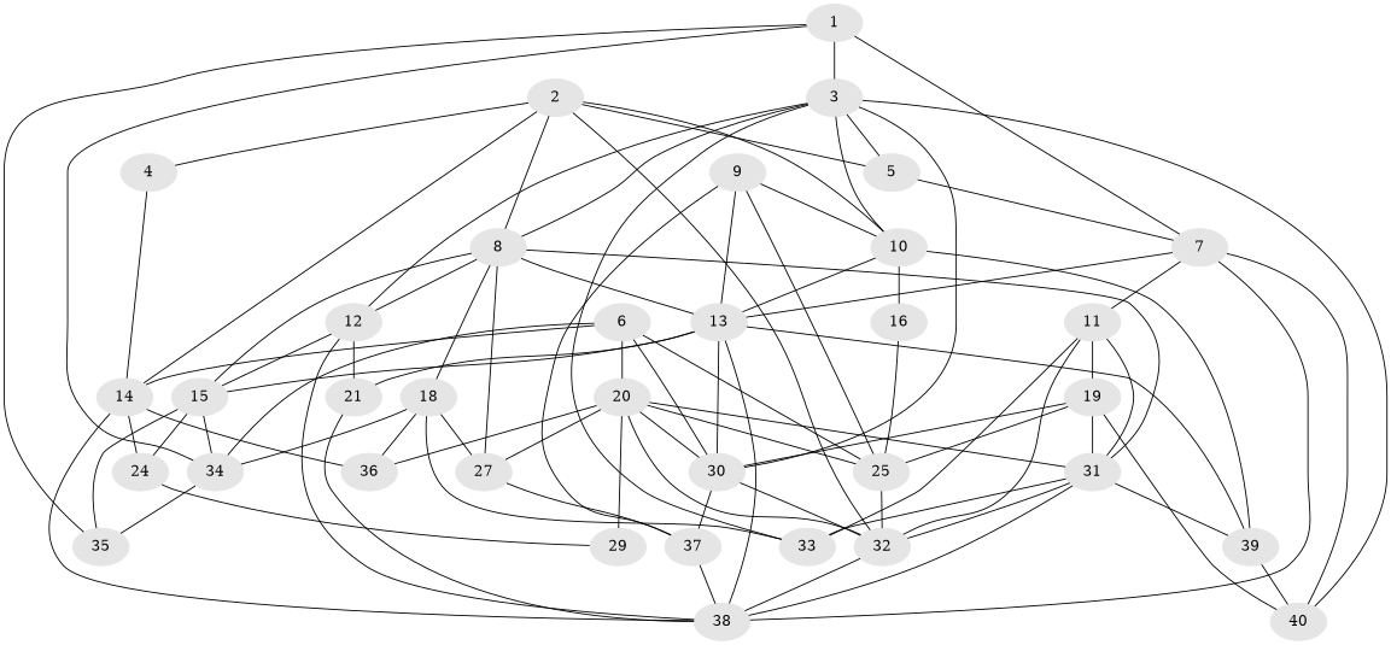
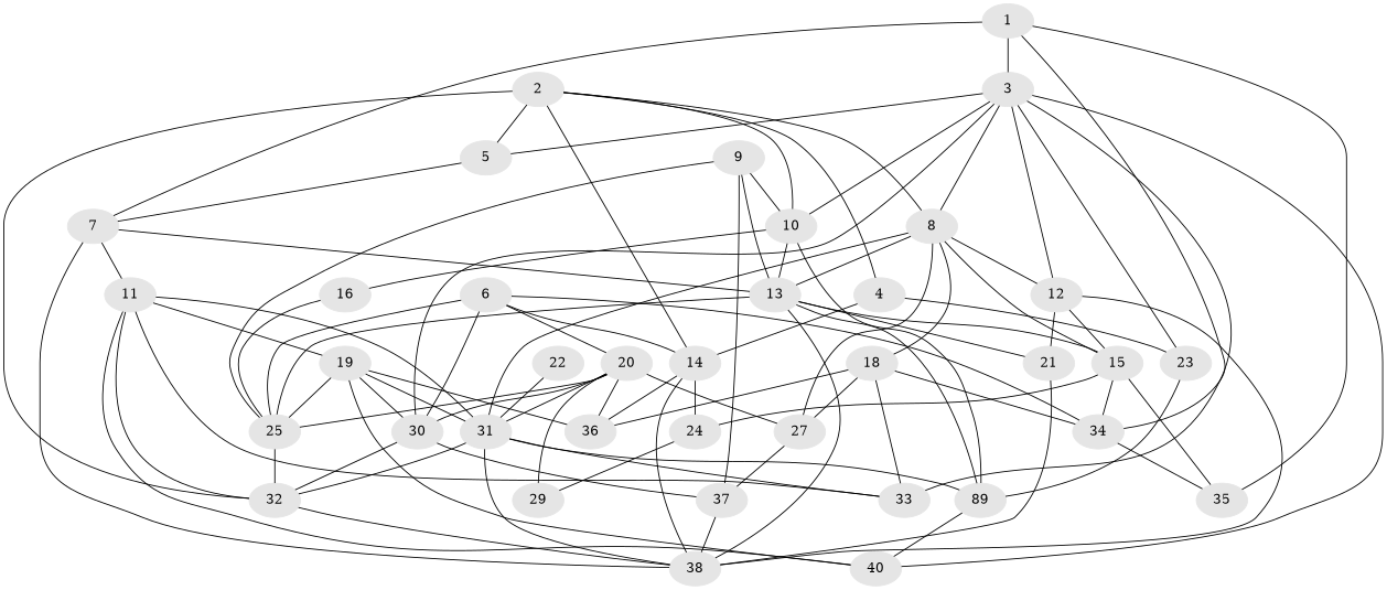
  graph {
    node [color=gray90 style=filled]
    edge [weight=1.0]
    1
    3
    7
    34
    35
    5
    8
    10
    12
+   23
    30
    33
    40
    11
    13
    38
    2
    4
    14
    32
    15
    18
    27
    31
    16
-   39
+   39 [label=89]
    24
    36
    21
    37
    6
    20
    25
    29
    19
    9
+   22
    1 -- 3
    1 -- 7 [weight=2.0]
    1 -- 34
    1 -- 35
    3 -- 5
    3 -- 8
    3 -- 10
    3 -- 12
+   3 -- 23
    3 -- 30
    3 -- 33
    3 -- 40
    7 -- 11
    7 -- 13
    7 -- 38
    34 -- 35
    5 -- 7
    8 -- 12
    8 -- 13
    8 -- 15
    8 -- 18
    8 -- 27 [weight=2.0]
    8 -- 31
    10 -- 13
    10 -- 16
    10 -- 39 [weight=2.0]
    12 -- 38
    12 -- 15
    12 -- 21
+   23 -- 39
    30 -- 32
    30 -- 37
    11 -- 33
-   7 -- 40
+   11 -- 40
    11 -- 32
    11 -- 31
    11 -- 19
-   13 -- 30
+   13 -- 25
    13 -- 38
    13 -- 15 [weight=2.0]
    13 -- 39
    13 -- 21
    2 -- 5 [weight=2.0]
    2 -- 8
    2 -- 10
    2 -- 4
    2 -- 14 [weight=2.0]
    2 -- 32 [weight=2.0]
+   4 -- 23
    4 -- 14
    14 -- 38
    14 -- 24
    14 -- 36
    32 -- 38
    15 -- 34
    15 -- 35
    15 -- 24
    18 -- 34 [weight=2.0]
    18 -- 33
    18 -- 27
    18 -- 36
    27 -- 37
    31 -- 33
    31 -- 38
    31 -- 32
    31 -- 39
    16 -- 25
    39 -- 40
    24 -- 29
    21 -- 38
    37 -- 38
    6 -- 34
    6 -- 30
    6 -- 14
    6 -- 20
    6 -- 25
    20 -- 30
-   20 -- 32
    20 -- 27
    20 -- 31
    20 -- 36
    20 -- 25
    20 -- 29 [weight=2.0]
    25 -- 32
    19 -- 30
    19 -- 40
    19 -- 31
+   19 -- 36
    19 -- 25
    9 -- 10 [weight=2.0]
    9 -- 13
    9 -- 37
    9 -- 25
+   22 -- 31 [weight=2.0]
  }
